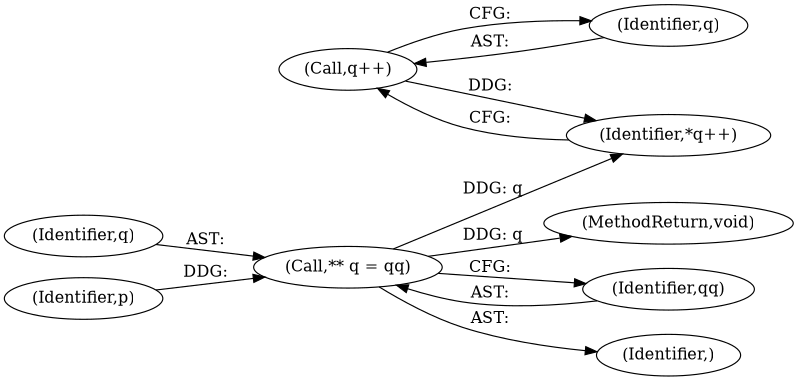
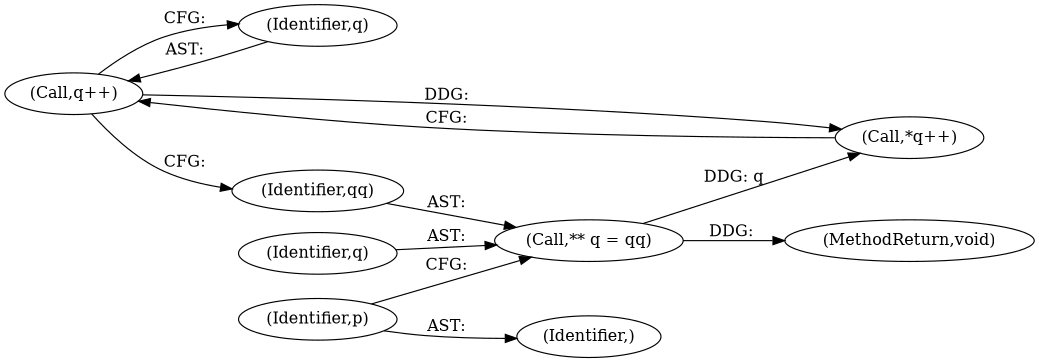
  digraph {
    rankdir=LR
    n1 [label="(Call,q++)"]
    n2 [label="(Identifier,q)"]
-   n3 [label="(Identifier,*q++)"]
+   n3 [label="(Call,*q++)"]
    n4 [label="(MethodReturn,void)"]
    n5 [label="(Call,** q = qq)"]
    n6 [label="(Identifier,qq)"]
    n7 [label="(Identifier,)"]
    n8 [label="(Identifier,q)"]
    n9 [label="(Identifier,p)"]
    n1 -> n2 [label="CFG: "]
    n1 -> n3 [label="DDG: "]
    n2 -> n1 [label="AST: "]
    n3 -> n1 [label="CFG: "]
    n5 -> n3 [label="DDG: q"]
-   n5 -> n4 [label="DDG: q"]
-   n5 -> n6 [label="CFG: "]
-   n5 -> n7 [label="AST: "]
+   n5 -> n4 [label="DDG: "]
+   n1 -> n6 [label="CFG: "]
+   n9 -> n7 [label="AST: "]
    n6 -> n5 [label="AST: "]
    n8 -> n5 [label="AST: "]
-   n9 -> n5 [label="DDG: "]
+   n9 -> n5 [label="CFG: "]
  }
